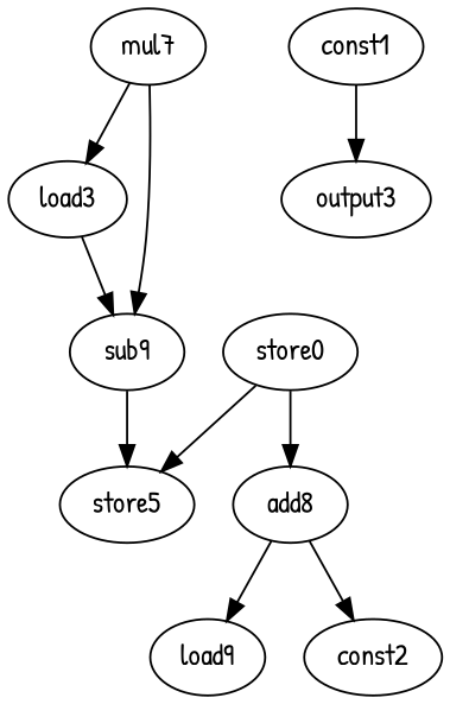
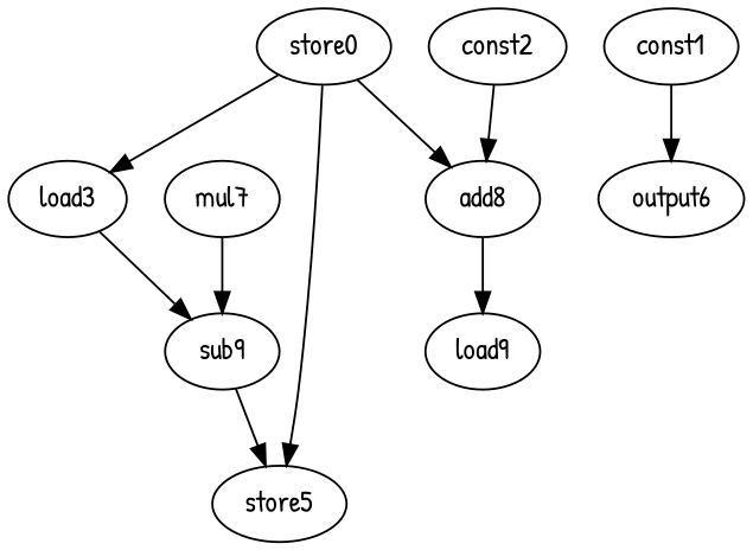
  digraph {
    fontname="Patrick Hand"
    node [fontname="Patrick Hand" opcode=const]
    edge [fontname="Patrick Hand" operand=0]
    n1 [label=store0]
    load3 [opcode=load]
    store5 [opcode=store]
    add8 [opcode=add]
    n5 [label=sub9 opcode=sub]
    n6 [label=load9 opcode=output]
-   output6 [opcode=output label=output3]
+   output6 [opcode=output]
    const1
    mul7 [opcode=mul]
    const2
-   mul7 -> load3
+   n1 -> load3
    n1 -> store5
    n1 -> add8
    load3 -> n5 [operand=1]
    add8 -> n6
    n5 -> store5 [operand=1]
    const1 -> output6
    mul7 -> n5
-   add8 -> const2 [operand=1]
+   const2 -> add8 [operand=1]
  }
